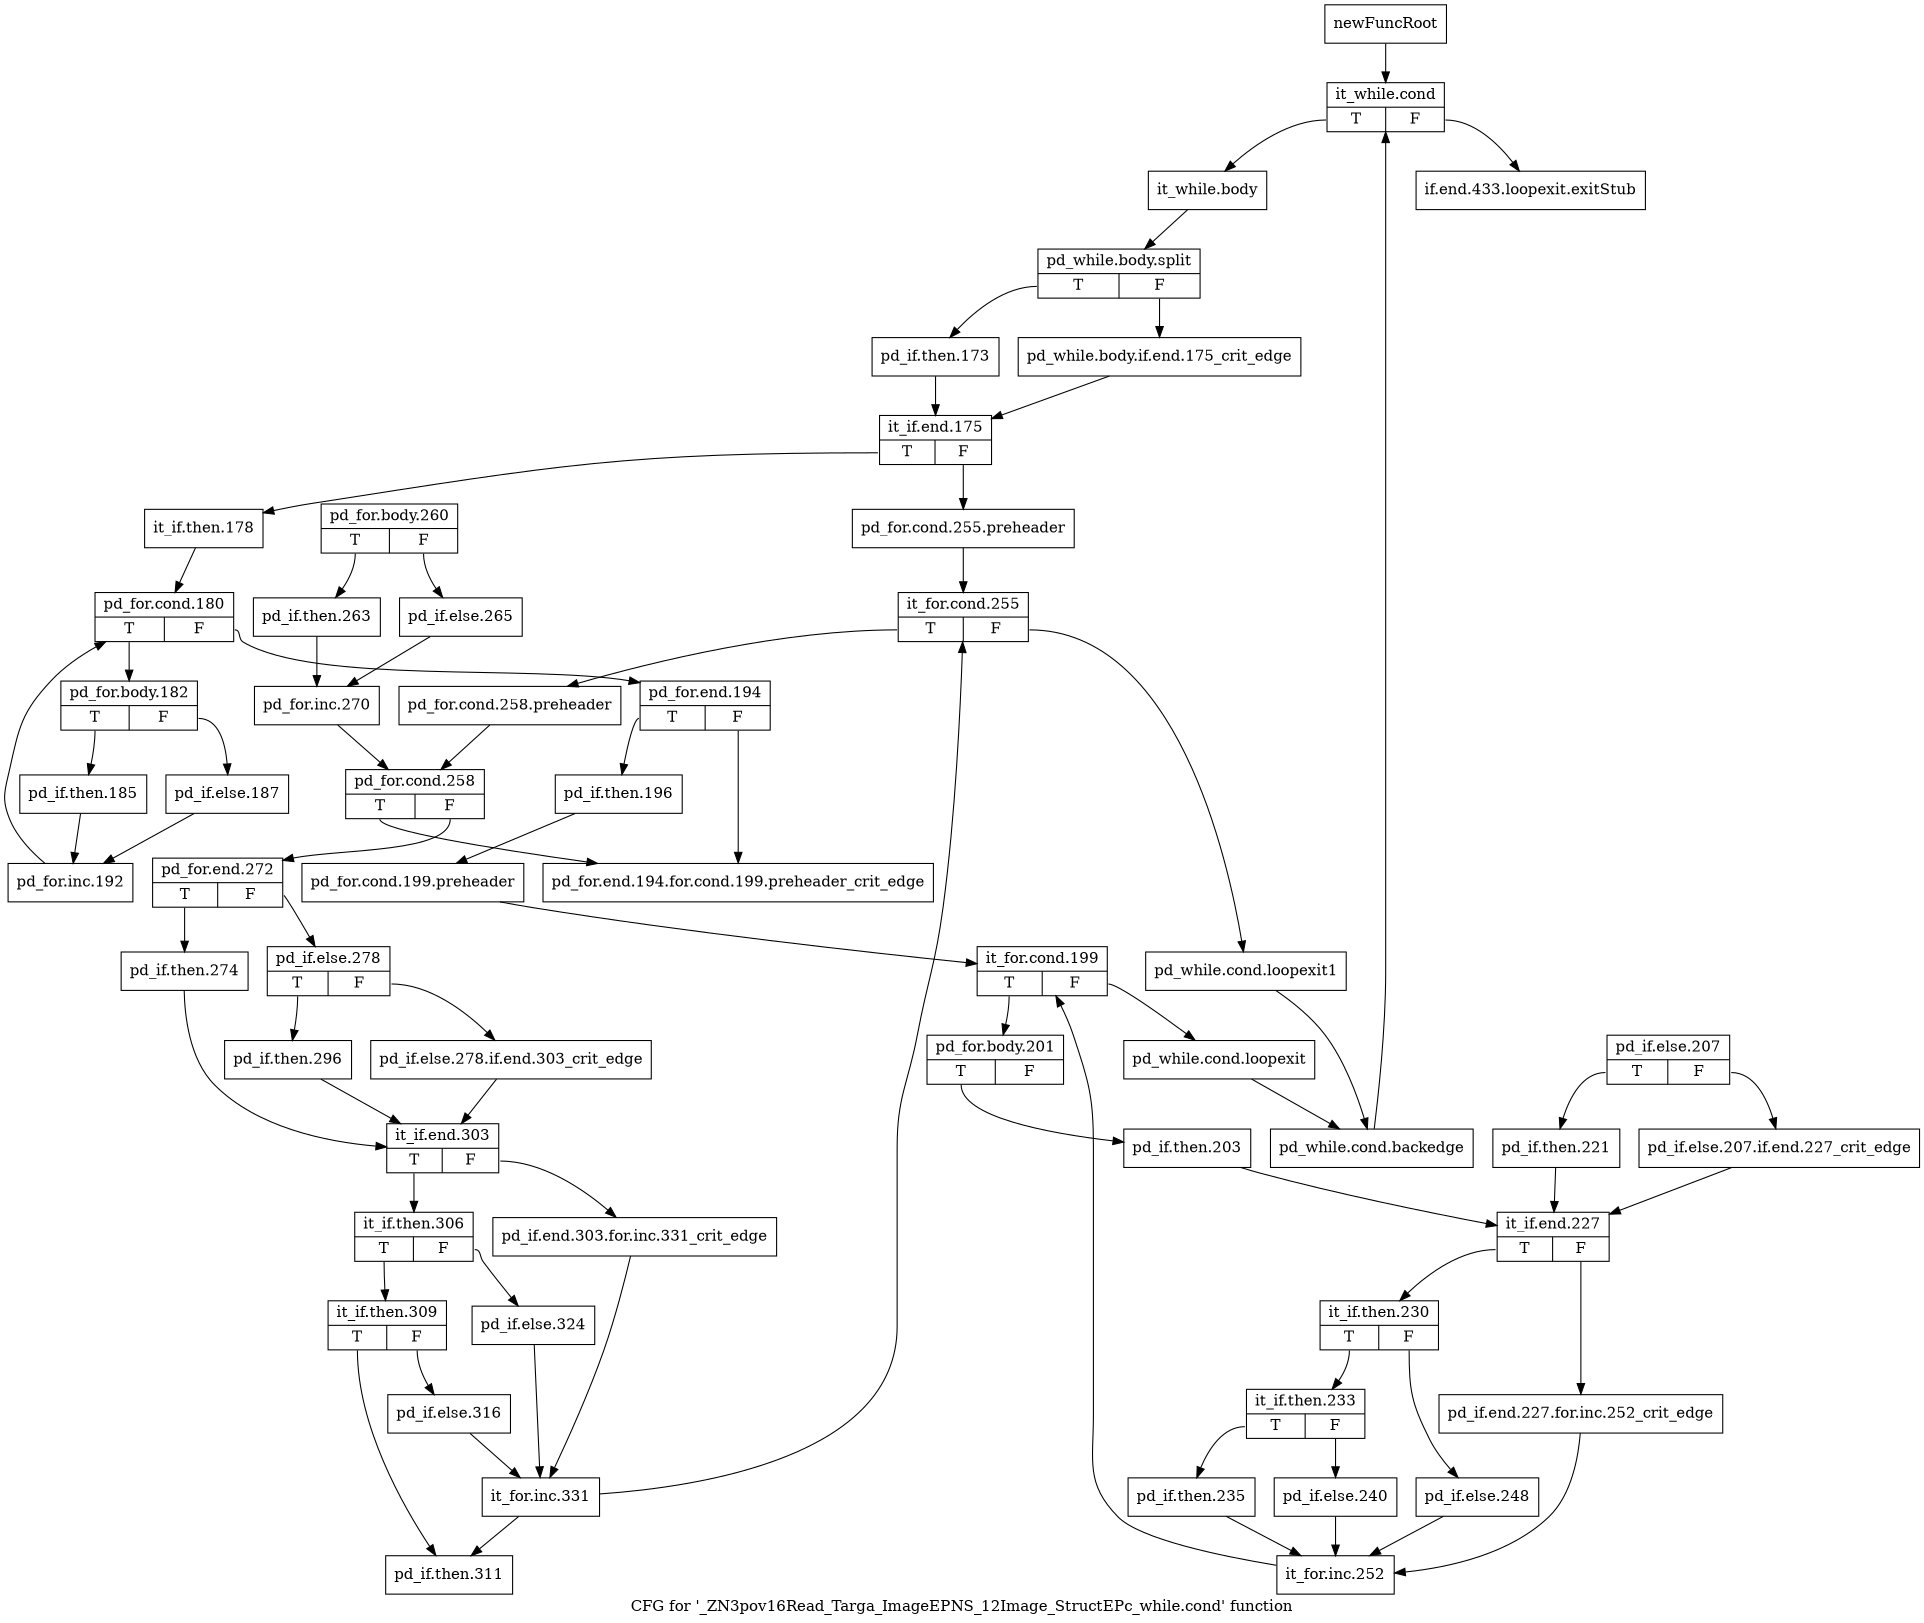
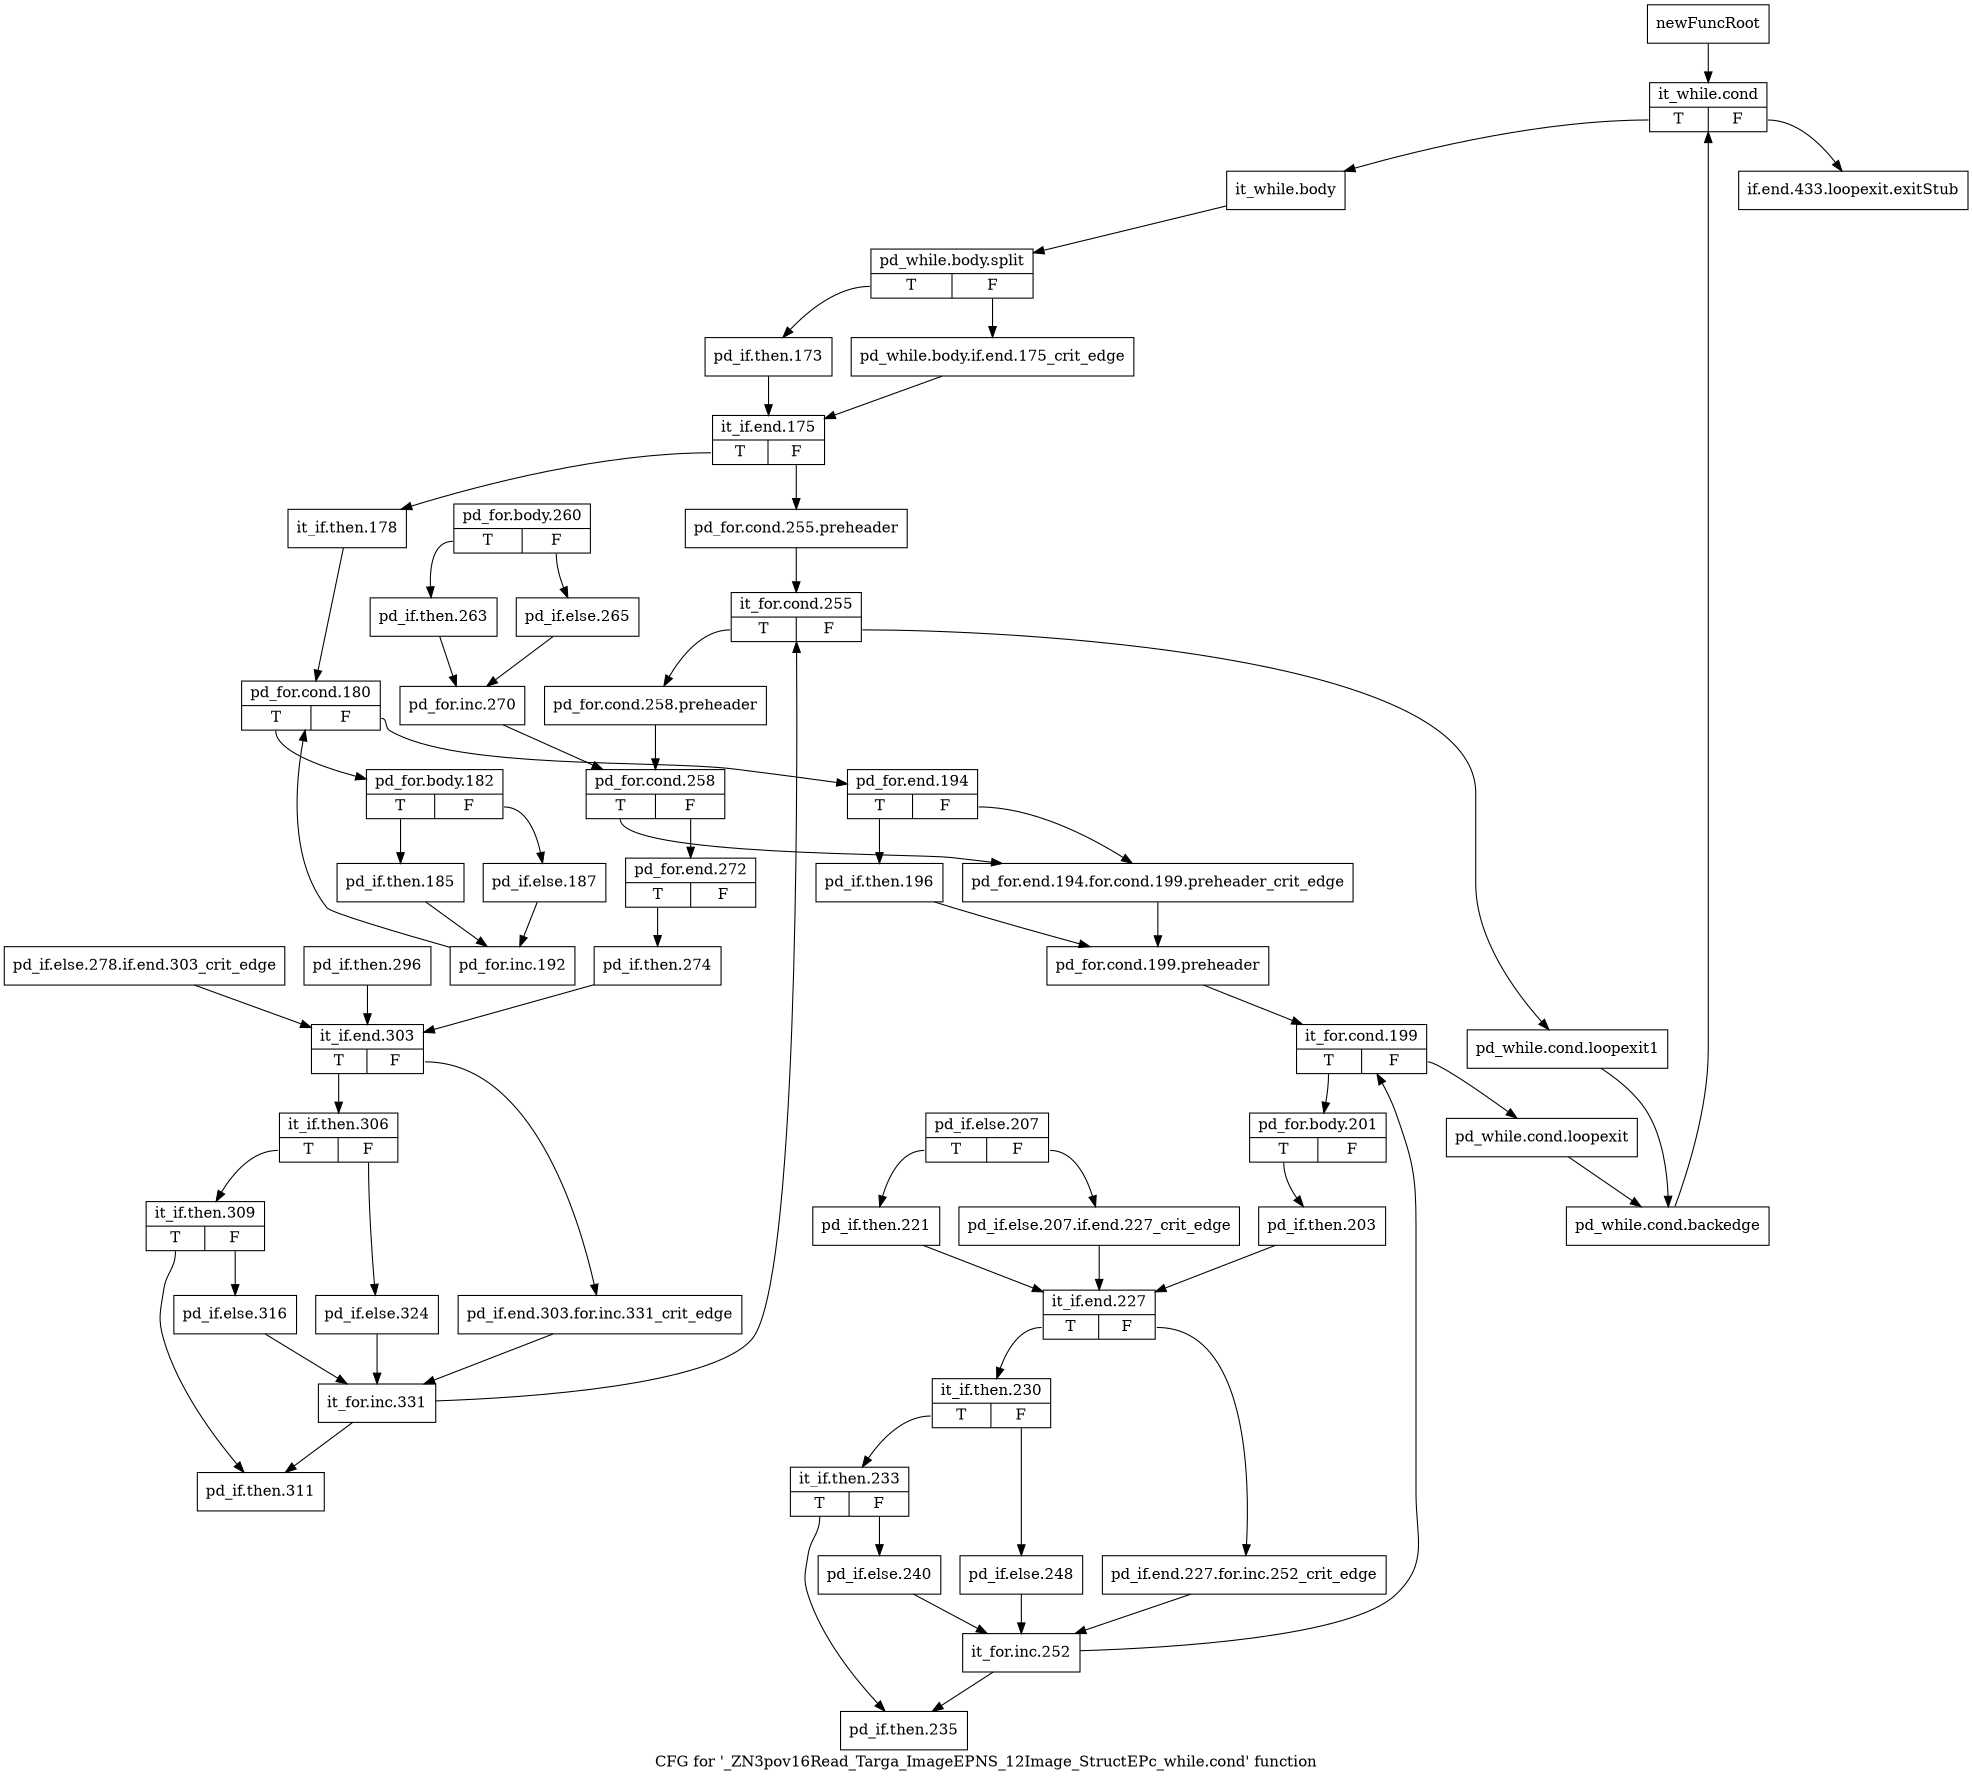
  digraph {
    label="CFG for '_ZN3pov16Read_Targa_ImageEPNS_12Image_StructEPc_while.cond' function"
    node [shape=record]
    n1 [label="{newFuncRoot}"]
    n2 [label="{it_while.cond|{<s0>T|<s1>F}}"]
    n3 [label="{if.end.433.loopexit.exitStub}"]
    n4 [label="{it_while.body}"]
    n5 [label="{pd_while.body.split|{<s0>T|<s1>F}}"]
    n6 [label="{pd_if.then.173}"]
    n7 [label="{pd_while.body.if.end.175_crit_edge}"]
    n8 [label="{it_if.end.175|{<s0>T|<s1>F}}"]
    n9 [label="{it_if.then.178}"]
    n10 [label="{pd_for.cond.255.preheader}"]
    n11 [label="{pd_for.cond.180|{<s0>T|<s1>F}}"]
    n12 [label="{it_for.cond.255|{<s0>T|<s1>F}}"]
    n13 [label="{pd_for.body.182|{<s0>T|<s1>F}}"]
    n14 [label="{pd_for.end.194|{<s0>T|<s1>F}}"]
    n15 [label="{pd_for.cond.258.preheader}"]
    n16 [label="{pd_while.cond.loopexit1}"]
    n17 [label="{pd_for.cond.258|{<s0>T|<s1>F}}"]
    n18 [label="{pd_while.cond.backedge}"]
    n19 [label="{pd_for.end.272|{<s0>T|<s1>F}}"]
    n20 [label="{pd_for.end.194.for.cond.199.preheader_crit_edge}"]
    n21 [label="{pd_for.body.260|{<s0>T|<s1>F}}"]
    n22 [label="{pd_if.then.263}"]
    n23 [label="{pd_if.else.265}"]
    n24 [label="{pd_if.then.274}"]
-   n25 [label="{pd_if.else.278|{<s0>T|<s1>F}}"]
    n26 [label="{pd_for.inc.270}"]
    n27 [label="{it_if.end.303|{<s0>T|<s1>F}}"]
    n28 [label="{pd_if.then.296}"]
    n29 [label="{pd_if.else.278.if.end.303_crit_edge}"]
    n30 [label="{it_if.then.306|{<s0>T|<s1>F}}"]
    n31 [label="{pd_if.end.303.for.inc.331_crit_edge}"]
    n32 [label="{it_if.then.309|{<s0>T|<s1>F}}"]
    n33 [label="{pd_if.else.324}"]
    n34 [label="{it_for.inc.331}"]
    n35 [label="{pd_if.then.311}"]
    n36 [label="{pd_if.else.316}"]
    n37 [label="{pd_if.then.185}"]
    n38 [label="{pd_if.else.187}"]
    n39 [label="{pd_if.then.196}"]
    n40 [label="{pd_for.inc.192}"]
    n41 [label="{pd_for.cond.199.preheader}"]
    n42 [label="{it_for.cond.199|{<s0>T|<s1>F}}"]
    n43 [label="{pd_for.body.201|{<s0>T|<s1>F}}"]
    n44 [label="{pd_while.cond.loopexit}"]
    n45 [label="{pd_if.then.203}"]
    n46 [label="{it_if.end.227|{<s0>T|<s1>F}}"]
    n47 [label="{pd_if.else.207|{<s0>T|<s1>F}}"]
    n48 [label="{pd_if.then.221}"]
    n49 [label="{pd_if.else.207.if.end.227_crit_edge}"]
    n50 [label="{it_if.then.230|{<s0>T|<s1>F}}"]
    n51 [label="{pd_if.end.227.for.inc.252_crit_edge}"]
    n52 [label="{it_if.then.233|{<s0>T|<s1>F}}"]
    n53 [label="{pd_if.else.248}"]
    n54 [label="{it_for.inc.252}"]
    n55 [label="{pd_if.then.235}"]
    n56 [label="{pd_if.else.240}"]
    n1 -> n2
    n2 -> n3 [tailport=s1]
    n2 -> n4 [tailport=s0]
    n4 -> n5
    n5 -> n6 [tailport=s0]
    n5 -> n7 [tailport=s1]
    n6 -> n8
    n7 -> n8
    n8 -> n9 [tailport=s0]
    n8 -> n10 [tailport=s1]
    n9 -> n11
    n10 -> n12
    n11 -> n13 [tailport=s0]
    n11 -> n14 [tailport=s1]
    n12 -> n15 [tailport=s0]
    n12 -> n16 [tailport=s1]
    n13 -> n37 [tailport=s0]
    n13 -> n38 [tailport=s1]
    n14 -> n20 [tailport=s1]
    n14 -> n39 [tailport=s0]
    n15 -> n17
    n16 -> n18
    n17 -> n19 [tailport=s1]
    n17 -> n20 [tailport=s0]
    n18 -> n2
    n19 -> n24 [tailport=s0]
-   n19 -> n25 [tailport=s1]
+   n20 -> n41
    n21 -> n22 [tailport=s0]
    n21 -> n23 [tailport=s1]
    n22 -> n26
    n23 -> n26
    n24 -> n27
-   n25 -> n28 [tailport=s0]
-   n25 -> n29 [tailport=s1]
    n26 -> n17
    n27 -> n30 [tailport=s0]
    n27 -> n31 [tailport=s1]
    n28 -> n27
    n29 -> n27
    n30 -> n32 [tailport=s0]
    n30 -> n33 [tailport=s1]
    n31 -> n34
    n32 -> n35 [tailport=s0]
    n32 -> n36 [tailport=s1]
    n33 -> n34
    n34 -> n12
    n34 -> n35
    n36 -> n34
    n37 -> n40
    n38 -> n40
    n39 -> n41
    n40 -> n11
    n41 -> n42
    n42 -> n43 [tailport=s0]
    n42 -> n44 [tailport=s1]
    n43 -> n45 [tailport=s0]
    n44 -> n18
    n45 -> n46
    n46 -> n50 [tailport=s0]
    n46 -> n51 [tailport=s1]
    n47 -> n48 [tailport=s0]
    n47 -> n49 [tailport=s1]
    n48 -> n46
    n49 -> n46
    n50 -> n52 [tailport=s0]
    n50 -> n53 [tailport=s1]
    n51 -> n54
    n52 -> n55 [tailport=s0]
    n52 -> n56 [tailport=s1]
    n53 -> n54
    n54 -> n42
-   n55 -> n54
+   n54 -> n55
    n56 -> n54
  }
